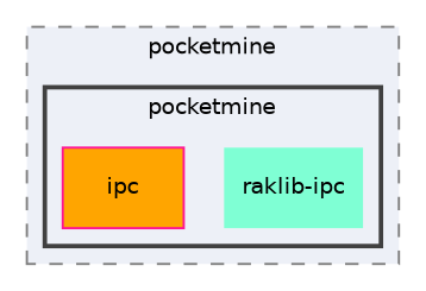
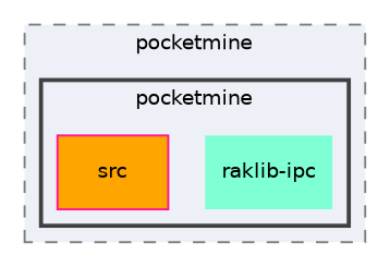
  digraph {
    compound=true
    node [fontname=Helvetica fontsize=10]
    n1 [label="raklib-ipc" shape=plaintext style=filled fillcolor=aquamarine color=darkorange]
-   n2 [color=deeppink fillcolor=orange label=ipc shape=box style="filled,"]
+   n2 [color=deeppink fillcolor=orange label=src shape=box style="filled,"]
    subgraph cluster_1 {
      bgcolor="#edf0f7"
      fontname=Helvetica
      fontsize=10
      label=pocketmine
      pencolor=grey50
      style="filled,dashed,"
      subgraph cluster_2 {
        bgcolor="#edf0f7"
        fontname=Helvetica
        fontsize=10
        pencolor=grey25
        style="filled,bold,"
        n1
        n2
      }
    }
  }
